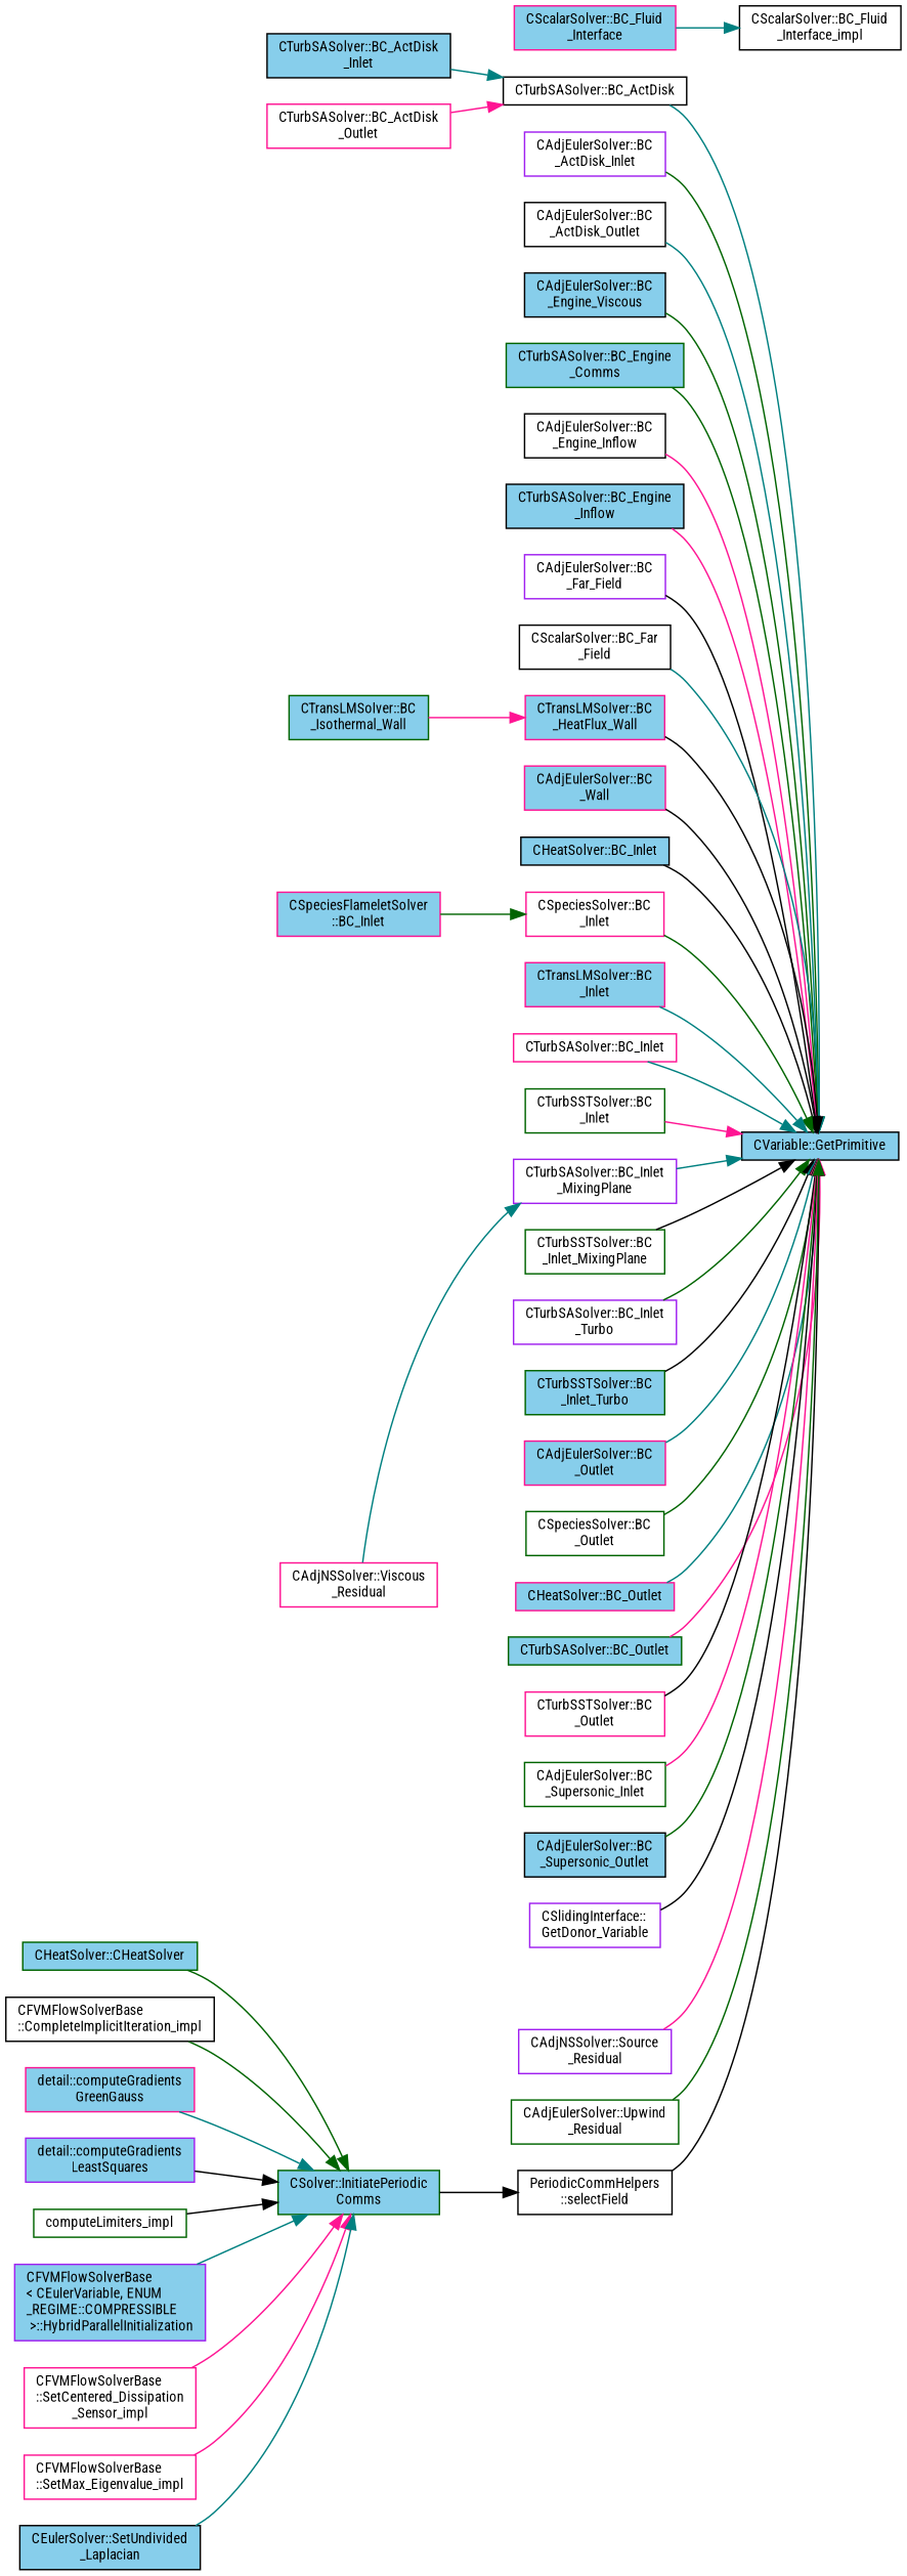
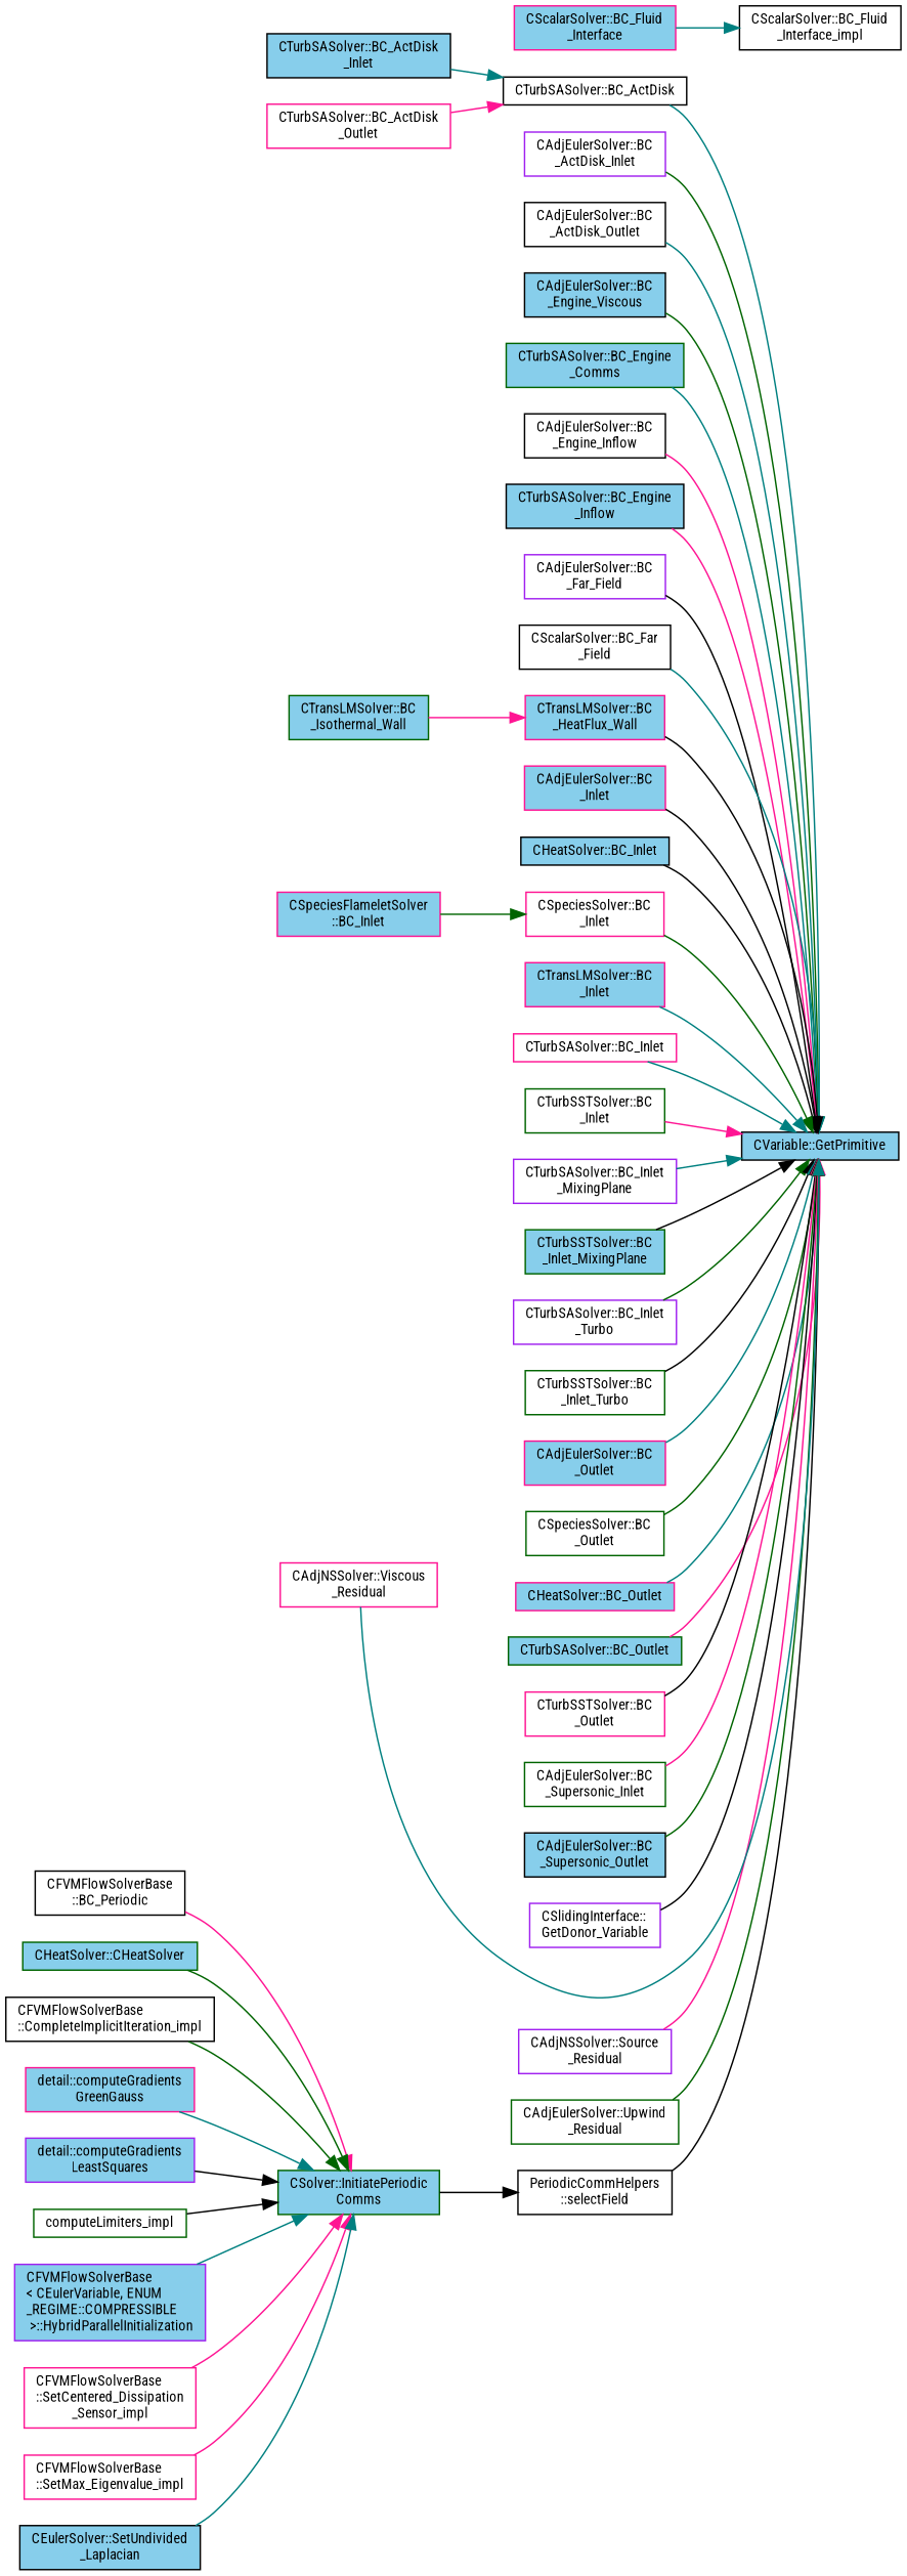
  digraph {
    fontname="Roboto Condensed"
    rankdir=RL
    node [color=black fillcolor=white fontname="Roboto Condensed" fontsize=10 shape=box style=filled]
    edge [color=teal dir=back fontname="Roboto Condensed" fontsize=10 labelfontname=Helvetica labelfontsize=10 style=solid]
    n1 [fillcolor=skyblue fontcolor=black height=0.2 label="CVariable::GetPrimitive" width=0.4]
    n2 [height=0.2 label="CTurbSASolver::BC_ActDisk" width=0.4]
    n3 [color=purple height=0.2 label="CAdjEulerSolver::BC\l_ActDisk_Inlet" width=0.4]
    n4 [height=0.2 label="CAdjEulerSolver::BC\l_ActDisk_Outlet" width=0.4]
    n5 [fillcolor=skyblue height=0.2 label="CAdjEulerSolver::BC\l_Engine_Viscous" width=0.4]
    n6 [color=darkgreen fillcolor=skyblue height=0.2 label="CTurbSASolver::BC_Engine\l_Comms" width=0.4]
    n7 [height=0.2 label="CAdjEulerSolver::BC\l_Engine_Inflow" width=0.4]
    n8 [fillcolor=skyblue height=0.2 label="CTurbSASolver::BC_Engine\l_Inflow" width=0.4]
    n9 [color=purple height=0.2 label="CAdjEulerSolver::BC\l_Far_Field" width=0.4]
    n10 [height=0.2 label="CScalarSolver::BC_Far\l_Field" width=0.4]
    n11 [color=deeppink fillcolor=skyblue height=0.2 label="CTransLMSolver::BC\l_HeatFlux_Wall" width=0.4]
-   n12 [color=deeppink fillcolor=skyblue height=0.2 label="CAdjEulerSolver::BC\l_Wall" width=0.4]
+   n12 [color=deeppink fillcolor=skyblue height=0.2 label="CAdjEulerSolver::BC\l_Inlet" width=0.4]
    n13 [fillcolor=skyblue height=0.2 label="CHeatSolver::BC_Inlet" width=0.4]
    n14 [color=deeppink height=0.2 label="CSpeciesSolver::BC\l_Inlet" width=0.4]
    n15 [color=deeppink fillcolor=skyblue height=0.2 label="CTransLMSolver::BC\l_Inlet" width=0.4]
    n16 [color=deeppink height=0.2 label="CTurbSASolver::BC_Inlet" width=0.4]
    n17 [color=darkgreen height=0.2 label="CTurbSSTSolver::BC\l_Inlet" width=0.4]
    n18 [color=purple height=0.2 label="CTurbSASolver::BC_Inlet\l_MixingPlane" width=0.4]
-   n19 [color=darkgreen height=0.2 label="CTurbSSTSolver::BC\l_Inlet_MixingPlane" width=0.4]
+   n19 [color=darkgreen fillcolor=skyblue height=0.2 label="CTurbSSTSolver::BC\l_Inlet_MixingPlane" width=0.4]
    n20 [color=purple height=0.2 label="CTurbSASolver::BC_Inlet\l_Turbo" width=0.4]
-   n21 [color=darkgreen fillcolor=skyblue height=0.2 label="CTurbSSTSolver::BC\l_Inlet_Turbo" width=0.4]
+   n21 [color=darkgreen height=0.2 label="CTurbSSTSolver::BC\l_Inlet_Turbo" width=0.4]
    n22 [color=deeppink fillcolor=skyblue height=0.2 label="CAdjEulerSolver::BC\l_Outlet" width=0.4]
    n23 [color=darkgreen height=0.2 label="CSpeciesSolver::BC\l_Outlet" width=0.4]
    n24 [color=deeppink fillcolor=skyblue height=0.2 label="CHeatSolver::BC_Outlet" width=0.4]
    n25 [color=darkgreen fillcolor=skyblue height=0.2 label="CTurbSASolver::BC_Outlet" width=0.4]
    n26 [color=deeppink height=0.2 label="CTurbSSTSolver::BC\l_Outlet" width=0.4]
    n27 [color=darkgreen height=0.2 label="CAdjEulerSolver::BC\l_Supersonic_Inlet" width=0.4]
    n28 [fillcolor=skyblue height=0.2 label="CAdjEulerSolver::BC\l_Supersonic_Outlet" width=0.4]
    n29 [color=purple height=0.2 label="CSlidingInterface::\lGetDonor_Variable" width=0.4]
    n30 [height=0.2 label="PeriodicCommHelpers\l::selectField" width=0.4]
    n31 [color=purple height=0.2 label="CAdjNSSolver::Source\l_Residual" width=0.4]
    n32 [color=darkgreen height=0.2 label="CAdjEulerSolver::Upwind\l_Residual" width=0.4]
    n33 [color=deeppink height=0.2 label="CAdjNSSolver::Viscous\l_Residual" width=0.4]
    n34 [fillcolor=skyblue height=0.2 label="CTurbSASolver::BC_ActDisk\l_Inlet" width=0.4]
    n35 [color=deeppink height=0.2 label="CTurbSASolver::BC_ActDisk\l_Outlet" width=0.4]
    n36 [height=0.2 label="CScalarSolver::BC_Fluid\l_Interface_impl" width=0.4]
    n37 [color=deeppink fillcolor=skyblue height=0.2 label="CScalarSolver::BC_Fluid\l_Interface" width=0.4]
    n38 [color=darkgreen fillcolor=skyblue height=0.2 label="CTransLMSolver::BC\l_Isothermal_Wall" width=0.4]
    n39 [color=deeppink fillcolor=skyblue height=0.2 label="CSpeciesFlameletSolver\l::BC_Inlet" width=0.4]
    n40 [color=darkgreen fillcolor=skyblue height=0.2 label="CSolver::InitiatePeriodic\lComms" width=0.4]
+   n41 [height=0.2 label="CFVMFlowSolverBase\l::BC_Periodic" width=0.4]
    n42 [color=darkgreen fillcolor=skyblue height=0.2 label="CHeatSolver::CHeatSolver" width=0.4]
    n43 [height=0.2 label="CFVMFlowSolverBase\l::CompleteImplicitIteration_impl" width=0.4]
    n44 [color=deeppink fillcolor=skyblue height=0.2 label="detail::computeGradients\lGreenGauss" width=0.4]
    n45 [color=purple fillcolor=skyblue height=0.2 label="detail::computeGradients\lLeastSquares" width=0.4]
    n46 [color=darkgreen height=0.2 label=computeLimiters_impl width=0.4]
    n47 [color=purple fillcolor=skyblue height=0.2 label="CFVMFlowSolverBase\l\< CEulerVariable, ENUM\l_REGIME::COMPRESSIBLE\l \>::HybridParallelInitialization" width=0.4]
    n48 [color=deeppink height=0.2 label="CFVMFlowSolverBase\l::SetCentered_Dissipation\l_Sensor_impl" width=0.4]
    n49 [color=deeppink height=0.2 label="CFVMFlowSolverBase\l::SetMax_Eigenvalue_impl" width=0.4]
    n50 [fillcolor=skyblue height=0.2 label="CEulerSolver::SetUndivided\l_Laplacian" width=0.4]
    n1 -> n2
    n1 -> n3 [color=darkgreen]
    n1 -> n4
    n1 -> n5 [color=darkgreen]
-   n1 -> n6 [color=darkgreen]
+   n1 -> n6
    n1 -> n7 [color=deeppink]
    n1 -> n8 [color=deeppink]
    n1 -> n9 [color=black]
    n1 -> n10
    n1 -> n11 [color=black]
    n1 -> n12 [color=black]
    n1 -> n13 [color=black]
    n1 -> n14 [color=darkgreen]
    n1 -> n15
    n1 -> n16
    n1 -> n17 [color=deeppink]
    n1 -> n18
    n1 -> n19 [color=black]
    n1 -> n20 [color=darkgreen]
    n1 -> n21 [color=black]
    n1 -> n22
    n1 -> n23 [color=darkgreen]
    n1 -> n24
    n1 -> n25 [color=deeppink]
    n1 -> n26 [color=black]
    n1 -> n27 [color=deeppink]
    n1 -> n28 [color=darkgreen]
    n1 -> n29 [color=black]
    n1 -> n30 [color=black]
    n1 -> n31 [color=deeppink]
    n1 -> n32 [color=darkgreen]
-   n18 -> n33
+   n1 -> n33
    n2 -> n34
    n2 -> n35 [color=deeppink]
    n11 -> n38 [color=deeppink]
    n14 -> n39 [color=darkgreen]
    n30 -> n40 [color=black]
    n36 -> n37
+   n40 -> n41 [color=deeppink]
    n40 -> n42 [color=darkgreen]
    n40 -> n43 [color=darkgreen]
    n40 -> n44
    n40 -> n45 [color=black]
    n40 -> n46 [color=black]
    n40 -> n47
    n40 -> n48 [color=deeppink]
    n40 -> n49 [color=deeppink]
    n40 -> n50
  }
